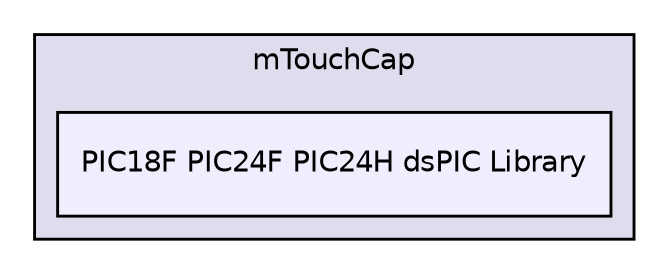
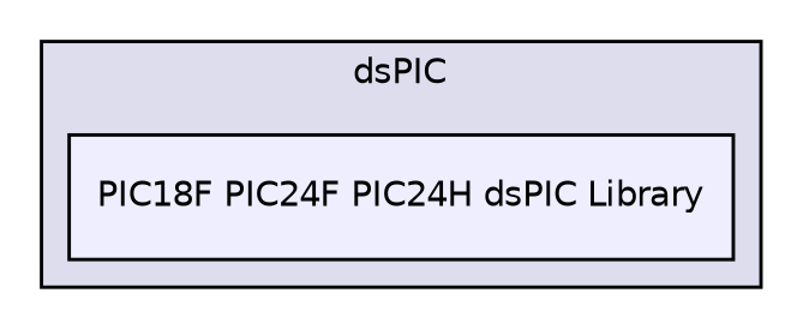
  digraph {
    compound=true
    rankdir=LR
    n1 [fillcolor="#eeeeff" fontname=Helvetica fontsize=10 label="PIC18F PIC24F PIC24H dsPIC Library" pencolor=black shape=box style=filled]
    subgraph cluster_1 {
      bgcolor="#ddddee"
      fontname=Helvetica
      fontsize=10
-     label=mTouchCap
+     label=dsPIC
      pencolor=black
      n1
    }
  }
